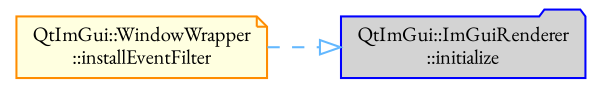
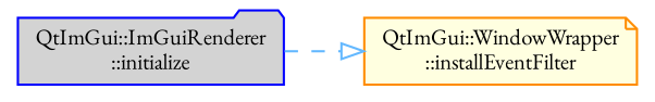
  digraph {
    rankdir=LR
    fontname="EB Garamond"
    node [fontname="EB Garamond" fontsize=10 style=filled]
    n1 [color=blue fillcolor=lightgrey fontcolor=black height=0.2 label="QtImGui::ImGuiRenderer\l::initialize" shape=folder width=0.4]
    n2 [color=darkorange fillcolor=lightyellow height=0.2 label="QtImGui::WindowWrapper\l::installEventFilter" shape=note width=0.4]
-   n2 -> n1 [color=steelblue1 fontname="EB Garamond" fontsize=10 labelfontname=Helvetica labelfontsize=10 style=dashed arrowhead=onormal]
+   n1 -> n2 [color=steelblue1 fontname="EB Garamond" fontsize=10 labelfontname=Helvetica labelfontsize=10 style=dashed arrowhead=onormal]
  }
